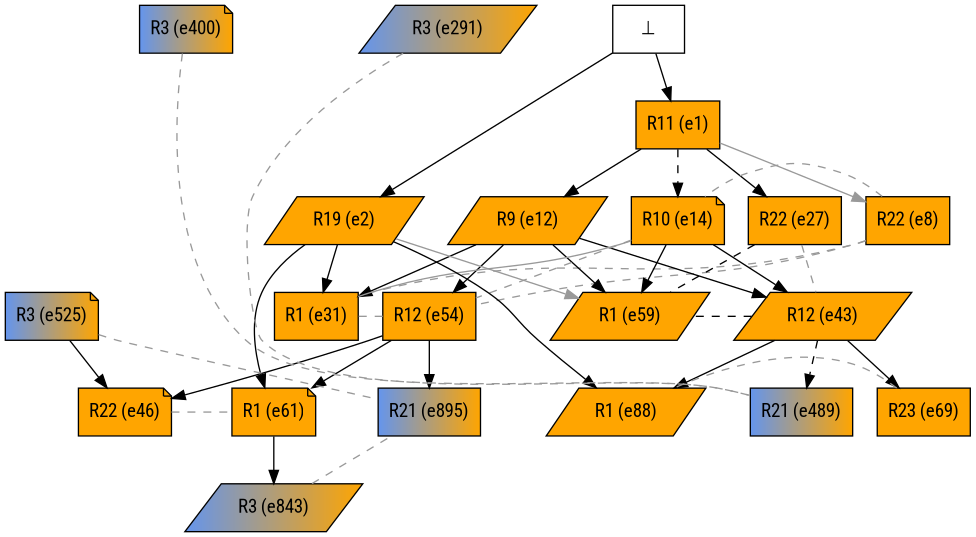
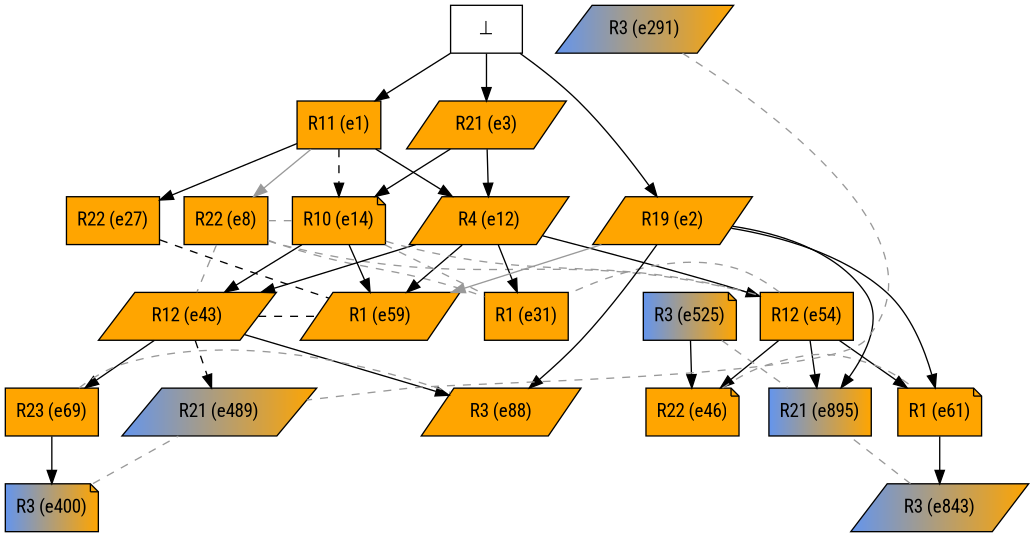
  digraph {
    fontname="Roboto Condensed"
    node [color=black fillcolor="orange:orange" fontname="Roboto Condensed" shape=box style=filled]
    edge [fontname="Roboto Condensed"]
    n1 [label="R11 (e1)"]
    n2 [label="R22 (e8)"]
-   n3 [label="R9 (e12)" shape=parallelogram]
+   n3 [label="R4 (e12)" shape=parallelogram]
    n4 [label="R10 (e14)" shape=note]
    n5 [label="R22 (e27)"]
    n6 [label="R12 (e54)"]
    n7 [label="R1 (e31)"]
    n8 [label="R12 (e43)" shape=parallelogram]
    n9 [label="R1 (e59)" shape=parallelogram]
    n10 [label="R22 (e46)" shape=note]
    n11 [label="R1 (e61)" shape=note]
    n12 [fillcolor="cornflowerblue:orange" label="R21 (e895)"]
-   n13 [label="R1 (e88)" shape=parallelogram]
+   n13 [label="R3 (e88)" shape=parallelogram]
    n14 [label="R23 (e69)"]
-   n15 [fillcolor="cornflowerblue:orange" label="R21 (e489)"]
+   n15 [fillcolor="cornflowerblue:orange" label="R21 (e489)" shape=parallelogram]
+   n16 [label="R21 (e3)" shape=parallelogram]
    n17 [fillcolor="cornflowerblue:orange" label="R3 (e843)" shape=parallelogram]
    n18 [label="R19 (e2)" shape=parallelogram]
    n19 [fillcolor="cornflowerblue:orange" label="R3 (e400)" shape=note]
    n20 [fillcolor="cornflowerblue:orange" label="R3 (e525)" shape=note]
    n21 [fillcolor="cornflowerblue:orange" label="R3 (e291)" shape=parallelogram]
    n22 [fillcolor=white label="⊥" color=""]
    n1 -> n2 [color=gray60]
    n1 -> n3
    n1 -> n4 [style=dashed]
    n1 -> n5
    n2 -> n4 [arrowhead=none color=gray60 constraint=false style=dashed]
    n2 -> n6 [arrowhead=none color=gray60 constraint=false style=dashed]
    n2 -> n7 [arrowhead=none color=gray60 constraint=false style=dashed]
    n3 -> n6
    n3 -> n7
    n3 -> n8
    n3 -> n9
    n4 -> n6 [arrowhead=none color=gray60 constraint=false style=dashed]
-   n4 -> n7 [arrowhead=none color=gray60 constraint=false style=solid]
+   n4 -> n7 [arrowhead=none color=gray60 constraint=false style=dashed]
    n4 -> n8
    n4 -> n9
-   n5 -> n8 [arrowhead=none color=gray60 constraint=false style=dashed]
+   n2 -> n8 [arrowhead=none color=gray60 constraint=false style=dashed]
    n5 -> n9 [arrowhead=none color=black constraint=false style=dashed]
    n6 -> n7 [arrowhead=none color=gray60 constraint=false style=dashed]
    n6 -> n10
    n6 -> n11
    n6 -> n12
    n8 -> n9 [arrowhead=none color=black constraint=false style=dashed]
    n8 -> n13
    n8 -> n14
    n8 -> n15 [style=dashed]
    n10 -> n11 [arrowhead=none color=gray60 constraint=false style=dashed]
    n11 -> n17
    n14 -> n13 [arrowhead=none color=gray60 constraint=false style=dashed]
+   n14 -> n19
+   n16 -> n3
+   n16 -> n4
    n17 -> n12 [arrowhead=none color=gray60 constraint=false style=dashed]
-   n18 -> n7
+   n18 -> n12
    n18 -> n9 [color=gray60]
    n18 -> n11
    n18 -> n13
    n19 -> n15 [arrowhead=none color=gray60 constraint=false style=dashed]
    n20 -> n10
    n20 -> n12 [arrowhead=none color=gray60 constraint=false style=dashed]
    n21 -> n15 [arrowhead=none color=gray60 constraint=false style=dashed]
    n22 -> n1
+   n22 -> n16
    n22 -> n18
  }
